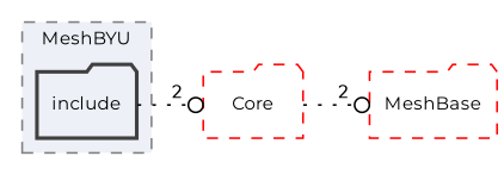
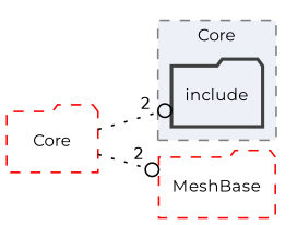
  digraph {
    compound=true
    fontname=Montserrat
    rankdir=LR
    node [color=red fillcolor="#edf0f7" fontname=Montserrat fontsize=10 shape=folder style="dashed,"]
    edge [arrowhead=odot fontname=Montserrat fontsize=10 headlabel=2 labeldistance=1.5 labelfontname=Helvetica labelfontsize=10 style=dotted]
    n1 [color=grey25 label=include style="filled,bold,"]
    n2 [label=Core]
    n3 [label=MeshBase]
    subgraph cluster_1 {
      bgcolor="#edf0f7"
      fontsize=10
-     label=MeshBYU
+     label=Core
      pencolor=grey50
      style="filled,dashed,"
      n1
    }
-   n1 -> n2
+   n2 -> n1
    n2 -> n3
  }
